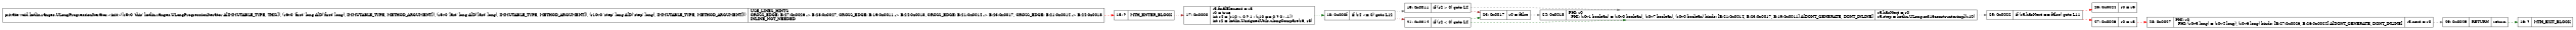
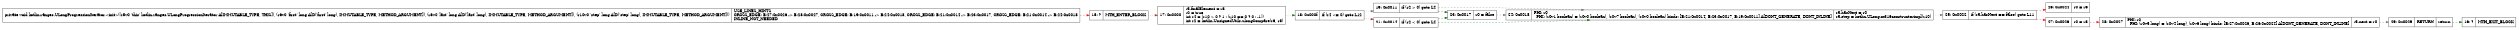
  digraph {
    rankdir=LR
    node [shape=record]
    edge [color=gray40 style=dashed]
    n1 [label="{15\:\ ?|MTH_ENTER_BLOCK\l}"]
    n2 [label="{17\:\ 0x0000|r5.finalElement = r8\lr0 = true\lint r4 = (r10 \> 0 ? 1 : (r10 == 0 ? 0 : \-1))\lint r2 = kotlin.UnsignedUtils.ulongCompare(r6, r8)\l}"]
    n3 [label="{18\:\ 0x000f|if (r4 \<= 0) goto L12\l}"]
    n4 [label="{19\:\ 0x0011|if (r2 \> 0) goto L4\l}"]
    n5 [label="{21\:\ 0x0014|if (r2 \< 0) goto L4\l}"]
    n6 [label="{23\:\ 0x0017|r0 = false\l}"]
    n7 [label="{24\:\ 0x0018|PHI: r0 \l  PHI: (r0v1 boolean) = (r0v0 boolean), (r0v7 boolean), (r0v0 boolean) binds: [B:21:0x0014, B:23:0x0017, B:19:0x0011] A[DONT_GENERATE, DONT_INLINE]\l|r5.hasNext = r0\lr5.step = kotlin.ULong.m316constructorimpl(r10)\l}"]
    n8 [label="{25\:\ 0x0022|if (r5.hasNext == false) goto L11\l}"]
    n9 [label="{26\:\ 0x0024|r0 = r6\l}"]
    n10 [label="{27\:\ 0x0026|r0 = r8\l}"]
    n11 [label="{28\:\ 0x0027|PHI: r0 \l  PHI: (r0v5 long) = (r0v4 long), (r0v6 long) binds: [B:27:0x0026, B:26:0x0024] A[DONT_GENERATE, DONT_INLINE]\l|r5.next = r0\l}"]
    n12 [label="{29\:\ 0x0029|RETURN\l|return\l}"]
    n13 [label="{16\:\ ?|MTH_EXIT_BLOCK\l}"]
    n14 [label="{private void kotlin.ranges.ULongProgressionIterator.\<init\>((r5v0 'this' kotlin.ranges.ULongProgressionIterator A[IMMUTABLE_TYPE, THIS]), (r6v0 'first' long A[D('first' long), IMMUTABLE_TYPE, METHOD_ARGUMENT]), (r8v0 'last' long A[D('last' long), IMMUTABLE_TYPE, METHOD_ARGUMENT]), (r10v0 'step' long A[D('step' long), IMMUTABLE_TYPE, METHOD_ARGUMENT]))  | USE_LINES_HINTS\lCROSS_EDGE: B:27:0x0026 \-\> B:28:0x0027, CROSS_EDGE: B:19:0x0011 \-\> B:24:0x0018, CROSS_EDGE: B:21:0x0014 \-\> B:23:0x0017, CROSS_EDGE: B:21:0x0014 \-\> B:24:0x0018\lINLINE_NOT_NEEDED\l}"]
    n1 -> n2 [color=brown style=dotted]
    n2 -> n3 [color=darkgreen style=dotted]
    n3 -> n4 [style=dotted]
    n3 -> n5 [color=brown style=dotted]
-   n4 -> n6 [color=brown]
+   n4 -> n6 [color=darkgreen]
    n4 -> n7
    n5 -> n6 [color=darkgreen]
    n5 -> n7 [color=darkgreen]
    n6 -> n7
    n7 -> n8 [style=dotted]
    n8 -> n9 [color=red]
    n8 -> n10 [color=red]
    n10 -> n11 [color=red]
    n11 -> n12
    n12 -> n13 [color=darkgreen]
    n14 -> n1 [color=red]
  }
